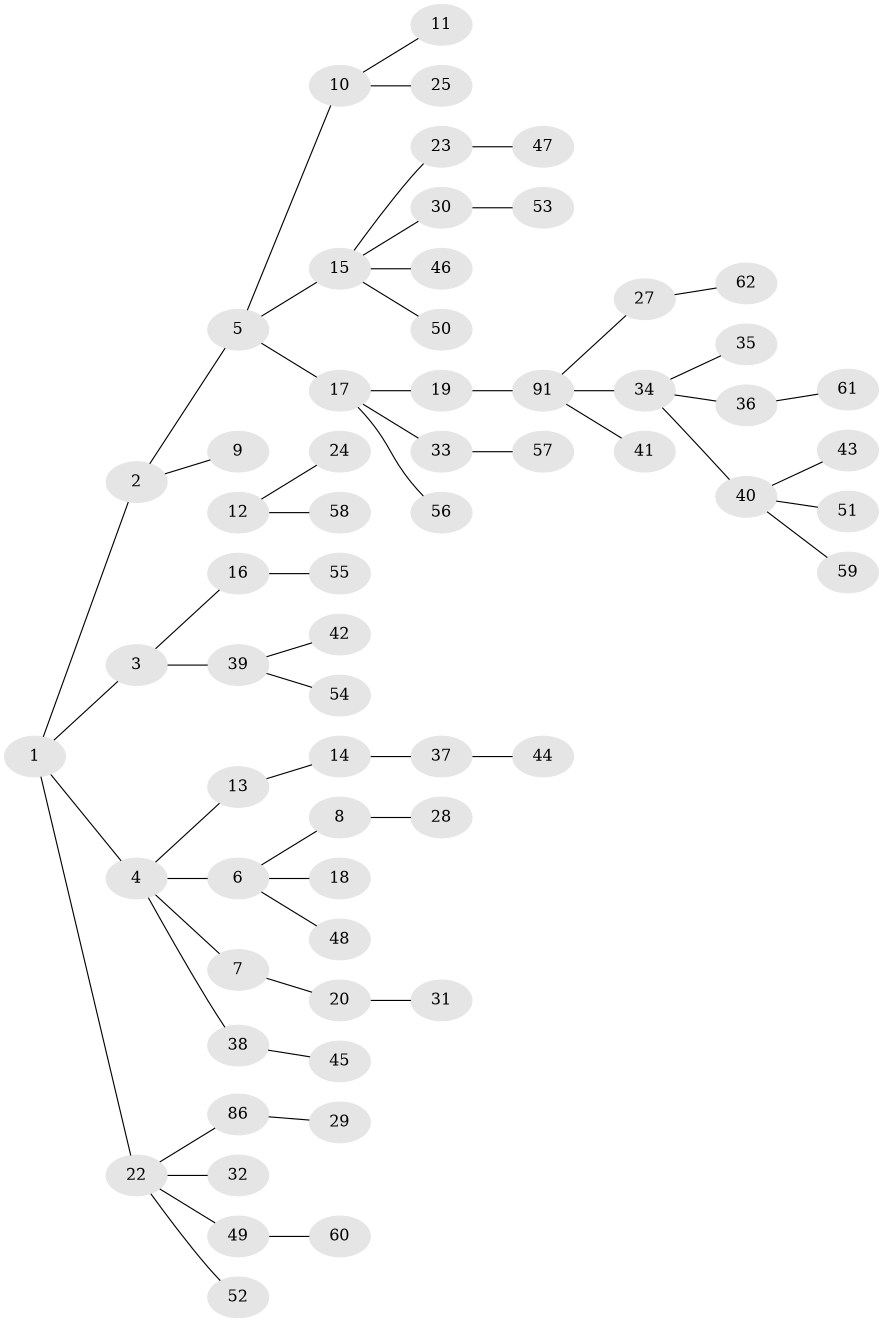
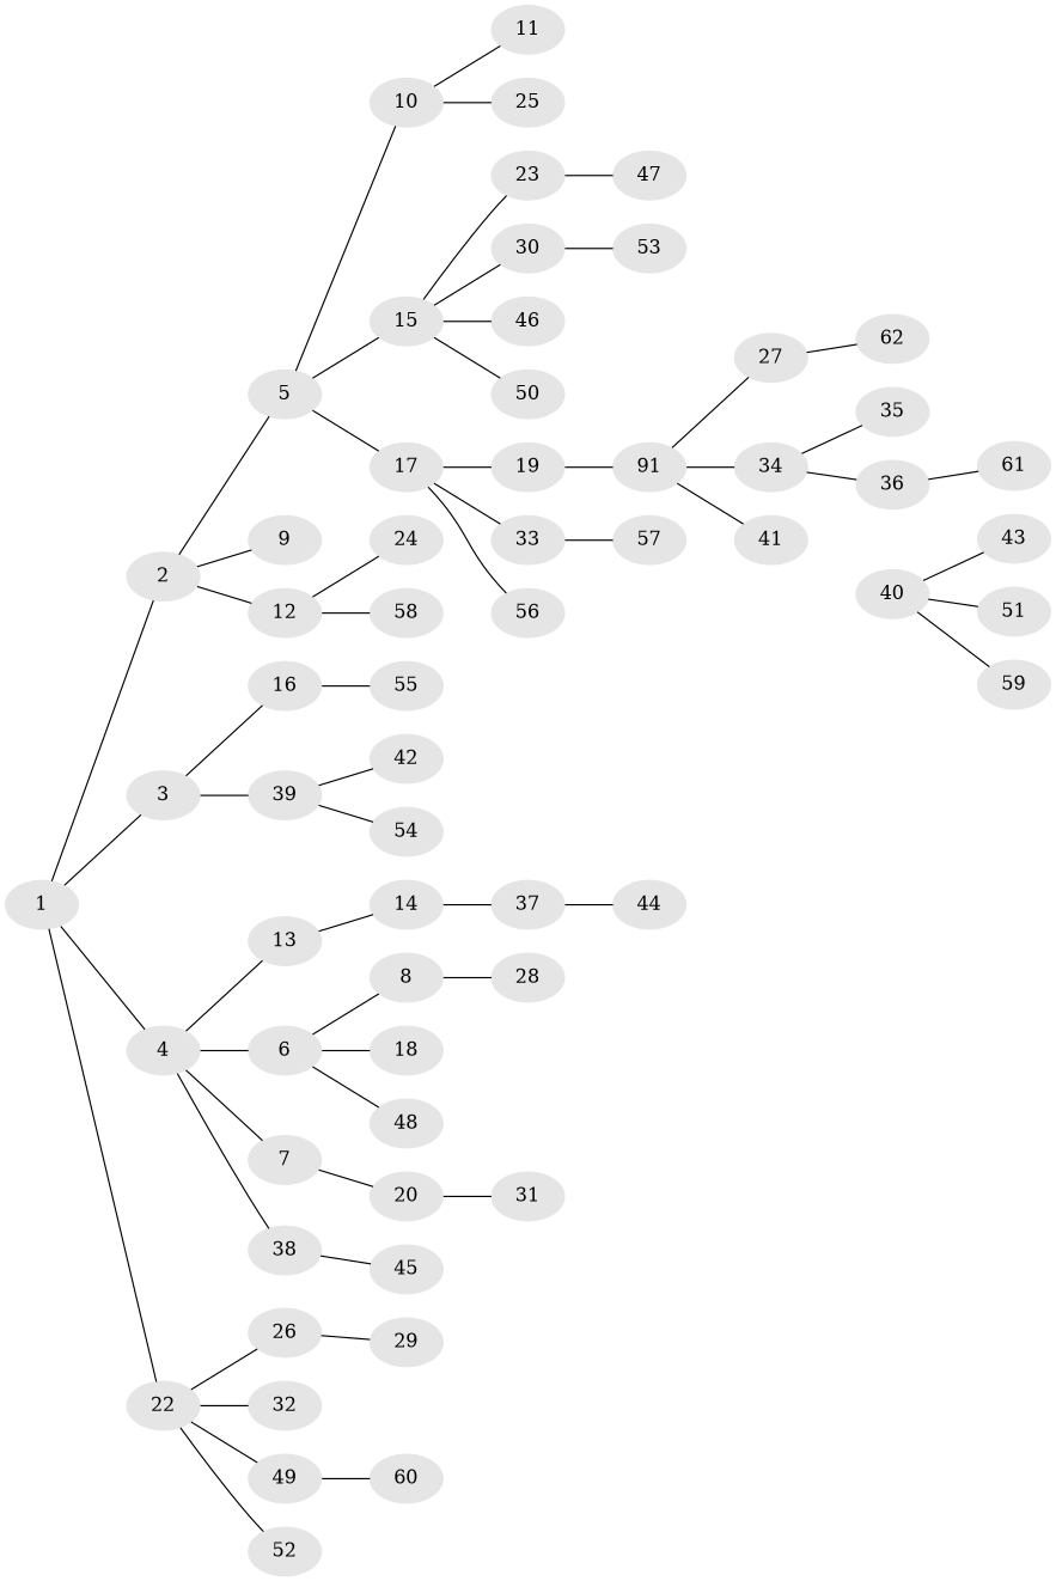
  graph {
    rankdir=LR
    node [color=gray90 style=filled]
    1
    2
    3
    4
    22
    5
    9
    12
    16
    39
    13
    6
    7
    38
    14
-   26 [label=86]
+   26
    32
    49
    52
    10
    15
    17
    24
    58
    55
    42
    54
    8
    18
    48
    20
    45
    11
    25
    23
    30
    46
    50
    19
    33
    56
    28
    31
    37
    44
    47
    53
    n48 [label=91]
    57
    27
    34
    41
    62
    35
    36
    40
    29
    60
    61
    43
    51
    59
    1 -- 2
    1 -- 3
    1 -- 4
    1 -- 22
    2 -- 5
    2 -- 9
+   2 -- 12
    3 -- 16
    3 -- 39
    4 -- 13
    4 -- 6
    4 -- 7
    4 -- 38
    22 -- 26
    22 -- 32
    22 -- 49
    22 -- 52
    5 -- 10
    5 -- 15
    5 -- 17
    12 -- 24
    12 -- 58
    16 -- 55
    39 -- 42
    39 -- 54
    13 -- 14
    6 -- 8
    6 -- 18
    6 -- 48
    7 -- 20
    38 -- 45
    14 -- 37
    26 -- 29
    49 -- 60
    10 -- 11
    10 -- 25
    15 -- 23
    15 -- 30
    15 -- 46
    15 -- 50
    17 -- 19
    17 -- 33
    17 -- 56
    8 -- 28
    20 -- 31
    23 -- 47
    30 -- 53
    19 -- n48
    33 -- 57
    37 -- 44
    n48 -- 27
    n48 -- 34
    n48 -- 41
    27 -- 62
    34 -- 35
    34 -- 36
-   34 -- 40
    36 -- 61
    40 -- 43
    40 -- 51
    40 -- 59
  }
